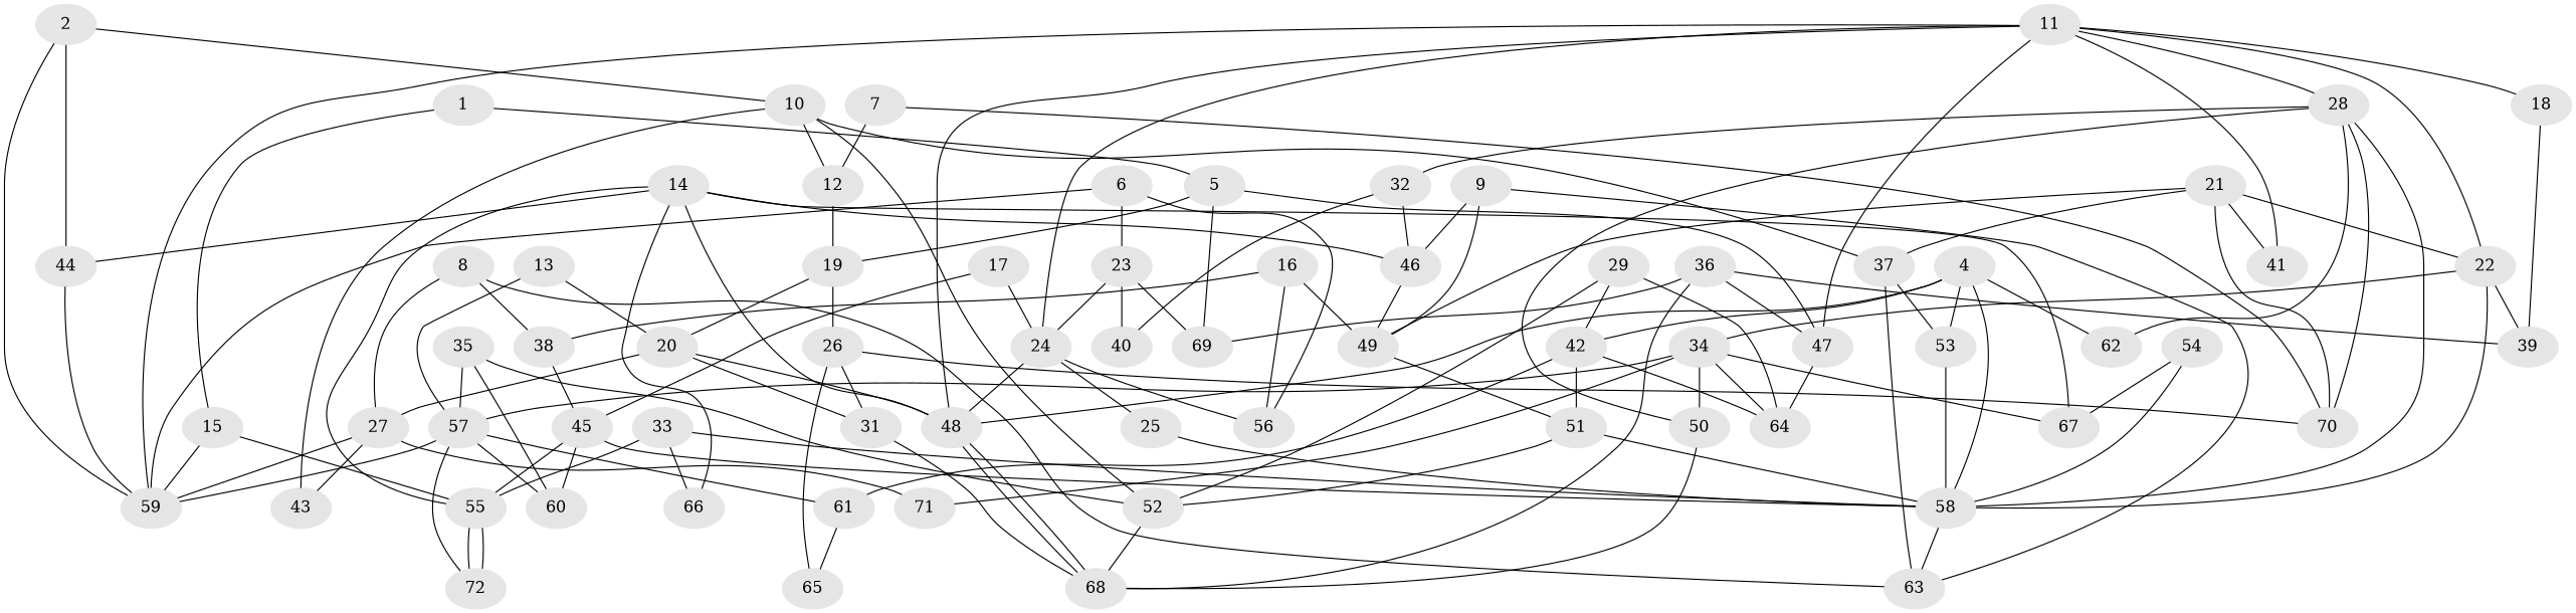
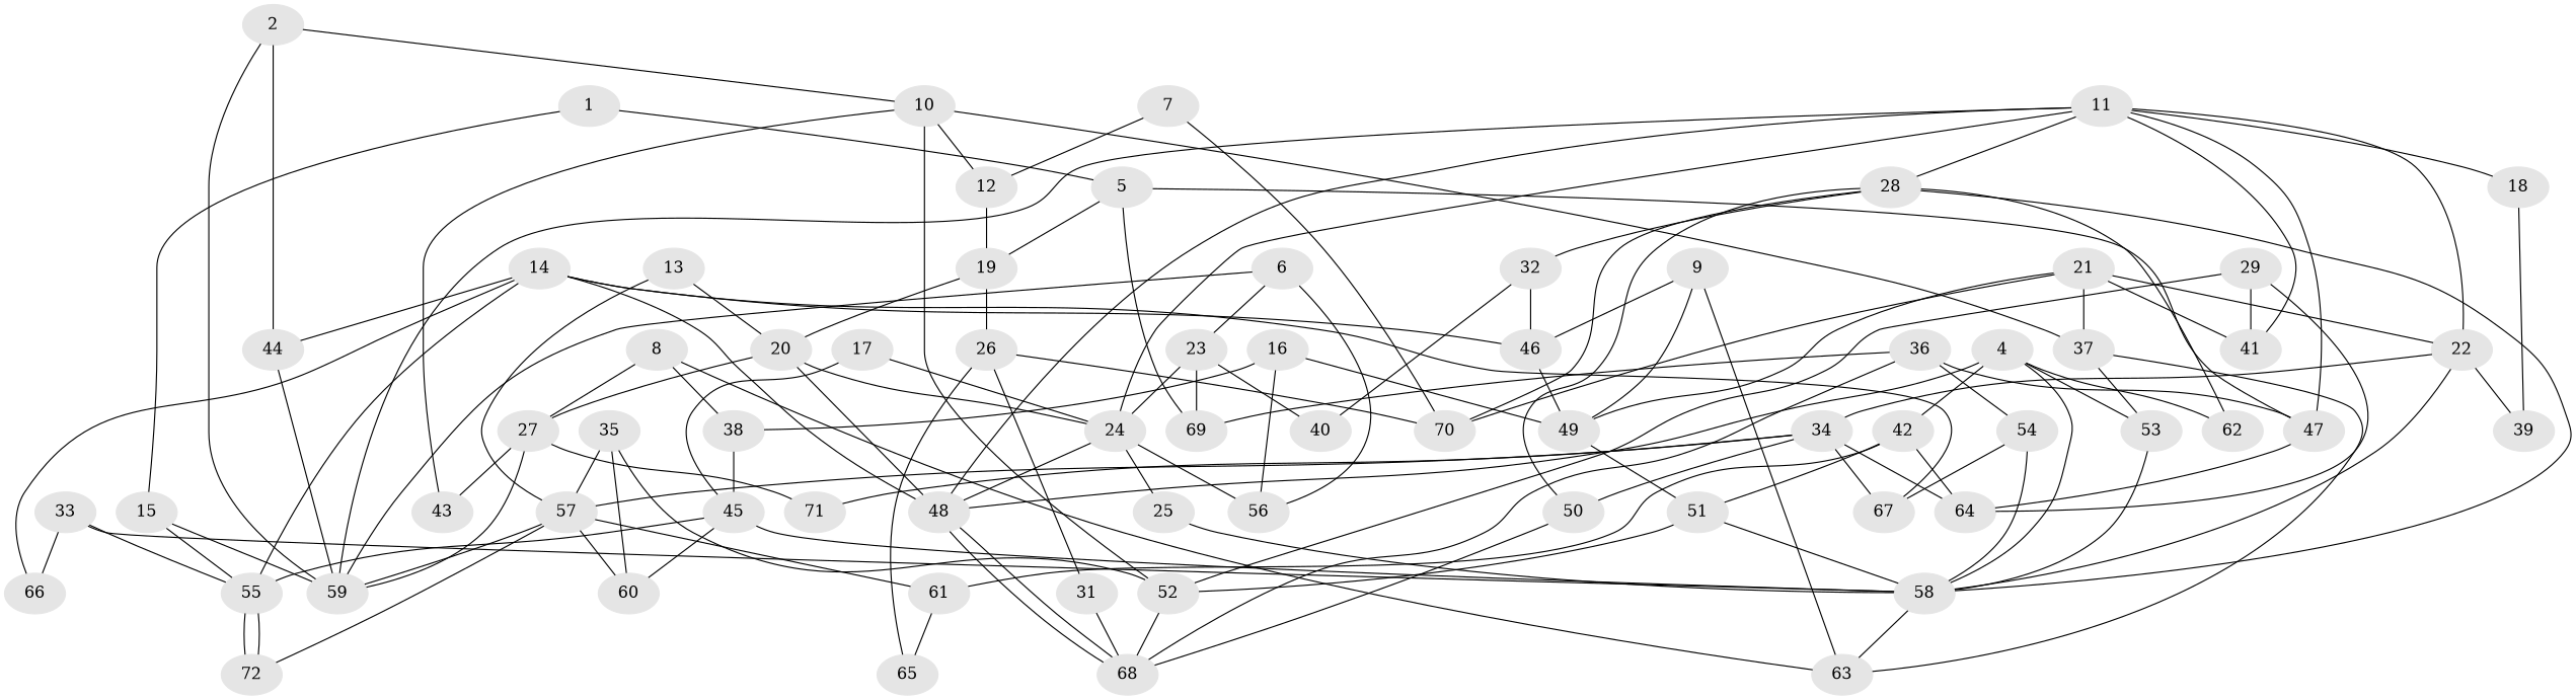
  graph {
    node [color=gray90 style=filled]
    1
    5
    15
    19
    47
    69
    59
    55
    2
    10
    44
    43
    12
    37
    52
    17
    24
    45
    4
    42
    48
    53
    58
    62
    51
    64
    61
    68
    63
    20
    26
    6
    23
    56
    40
    7
    70
    8
    27
    38
    71
    9
    46
    49
    11
    18
    22
    28
    41
    39
    34
    25
    32
    50
    13
    57
    31
    60
    72
    14
    66
    67
    16
    65
    21
    29
    36
    33
    35
    54
    1 -- 5
    1 -- 15
    5 -- 19
    5 -- 47
    5 -- 69
    15 -- 59
    15 -- 55
    19 -- 20
    19 -- 26
    47 -- 64
    55 -- 72
    55 -- 72
    2 -- 59
    2 -- 10
    2 -- 44
    10 -- 43
    10 -- 12
    10 -- 37
    10 -- 52
    44 -- 59
    12 -- 19
    37 -- 53
    37 -- 63
    52 -- 68
    17 -- 24
    17 -- 45
    24 -- 48
    24 -- 56
    24 -- 25
    45 -- 55
    45 -- 58
    45 -- 60
    4 -- 42
    4 -- 48
    4 -- 53
    4 -- 58
    4 -- 62
    42 -- 51
    42 -- 64
    42 -- 61
    48 -- 68
    48 -- 68
    53 -- 58
    58 -- 63
    51 -- 52
    51 -- 58
    61 -- 65
    20 -- 48
    20 -- 27
-   20 -- 31
+   20 -- 24
    26 -- 70
    26 -- 31
    26 -- 65
    6 -- 59
    6 -- 23
    6 -- 56
    23 -- 69
    23 -- 24
    23 -- 40
    7 -- 12
    7 -- 70
    8 -- 63
    8 -- 27
    8 -- 38
    27 -- 59
    27 -- 43
    27 -- 71
    38 -- 45
    9 -- 63
    9 -- 46
    9 -- 49
    46 -- 49
    49 -- 51
    11 -- 47
    11 -- 59
    11 -- 24
    11 -- 48
    11 -- 18
    11 -- 22
    11 -- 28
    11 -- 41
    18 -- 39
    22 -- 58
    22 -- 39
    22 -- 34
    28 -- 58
    28 -- 62
    28 -- 70
    28 -- 32
    28 -- 50
    34 -- 64
    34 -- 71
    34 -- 50
    34 -- 57
    34 -- 67
    25 -- 58
    32 -- 40
    32 -- 46
    50 -- 68
    13 -- 20
    13 -- 57
    57 -- 59
    57 -- 61
    57 -- 60
    57 -- 72
    31 -- 68
    14 -- 55
    14 -- 44
    14 -- 48
    14 -- 46
    14 -- 66
    14 -- 67
    16 -- 56
    16 -- 38
    16 -- 49
    21 -- 37
    21 -- 70
    21 -- 49
    21 -- 22
    21 -- 41
    29 -- 52
    29 -- 64
-   29 -- 42
+   29 -- 41
    36 -- 47
    36 -- 69
    36 -- 68
-   36 -- 39
+   36 -- 54
    33 -- 55
    33 -- 58
    33 -- 66
    35 -- 52
    35 -- 57
    35 -- 60
    54 -- 58
    54 -- 67
  }
